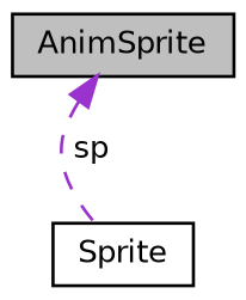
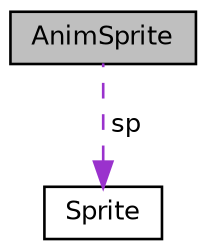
  digraph {
    node [color=black fontname=Helvetica fontsize=10 shape=record style=filled]
    n1 [fillcolor=grey75 fontcolor=black height=0.2 label=AnimSprite width=0.4]
    n2 [fillcolor=white height=0.2 label=Sprite width=0.4]
-   n1 -> n2 [color=darkorchid3 dir=back fontname=Helvetica fontsize=10 label=" sp" labelfontname=Helvetica labelfontsize=10 style=dashed]
+   n2 -> n1 [color=darkorchid3 dir=back fontname=Helvetica fontsize=10 label=" sp" labelfontname=Helvetica labelfontsize=10 style=dashed]
  }
